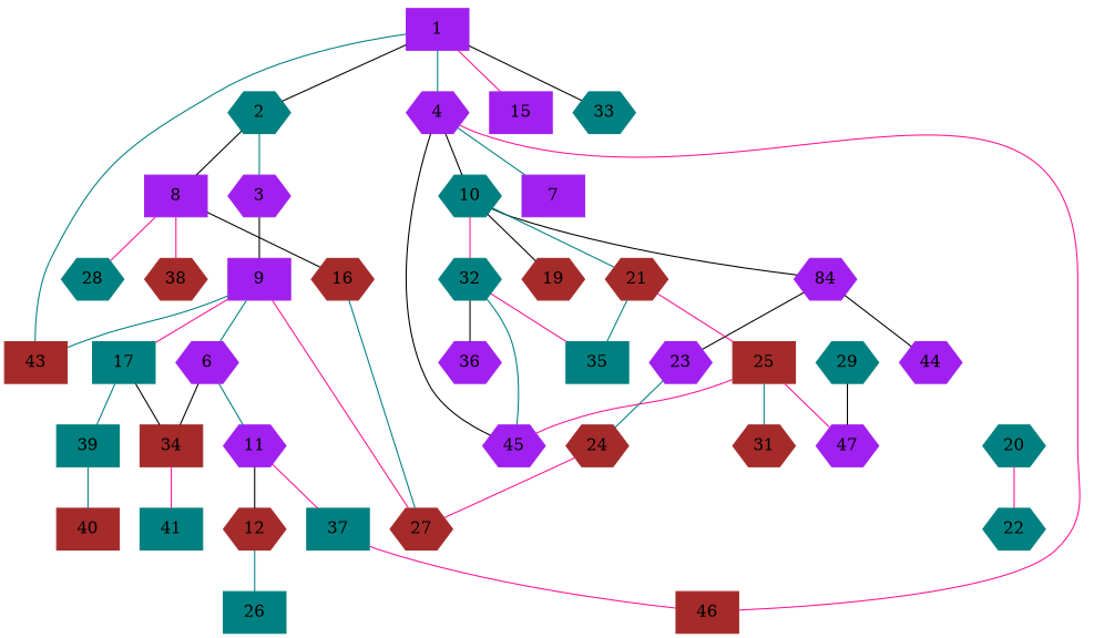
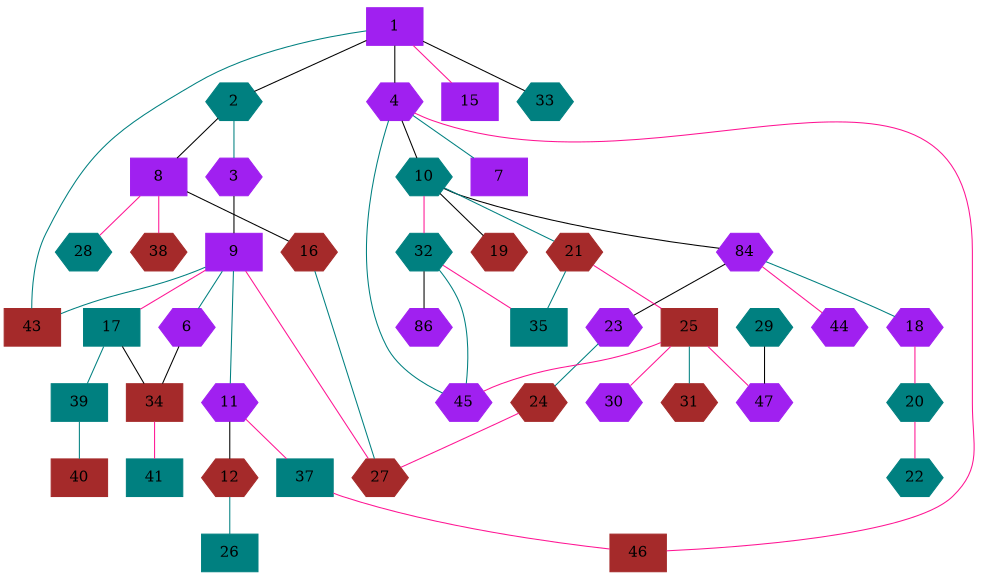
  graph {
    node [color=purple shape=hexagon style=filled]
    edge [color=deeppink weight=1.0]
    1 [shape=box]
    2 [color=teal]
    4
    15 [shape=box]
    33 [color=teal]
    43 [color=brown shape=box]
    3
    8 [shape=box]
    7 [shape=box]
    10 [color=teal]
    45
    46 [color=brown shape=box]
    9 [shape=box]
    16 [color=brown]
    28 [color=teal]
    38 [color=brown]
    6
    11
    34 [color=brown shape=box]
    17 [color=teal shape=box]
    27 [color=brown]
    n22 [label=84]
    19 [color=brown]
    21 [color=brown]
    32 [color=teal]
    35 [color=teal shape=box]
    12 [color=brown]
    37 [color=teal shape=box]
    41 [color=teal shape=box]
    39 [color=teal shape=box]
+   18
    23
    44
    25 [color=brown shape=box]
-   36
+   36 [label=86]
    26 [color=teal shape=box]
    29 [color=teal]
    n38 [label=47]
    20 [color=teal]
    24 [color=brown]
    40 [color=brown shape=box]
    22 [color=teal]
+   30
    31 [color=brown]
    1 -- 2 [color=black]
-   1 -- 4 [color=teal weight=2.0]
+   1 -- 4 [color=black weight=2.0]
    1 -- 15
    1 -- 33 [color=black]
    1 -- 43 [color=teal]
    2 -- 3 [color=teal]
    2 -- 8 [color=black]
    4 -- 7 [color=teal]
    4 -- 10 [color=black]
-   4 -- 45 [color=black]
+   4 -- 45 [color=teal]
    4 -- 46
    3 -- 9 [color=black]
    8 -- 16 [color=black]
    8 -- 28
    8 -- 38
    10 -- n22 [color=black]
    10 -- 19 [color=black]
    10 -- 21 [color=teal]
    10 -- 32 [weight=2.0]
    9 -- 43 [color=teal]
    9 -- 6 [color=teal]
    9 -- 17
    9 -- 27
    16 -- 27 [color=teal]
-   6 -- 11 [color=teal]
+   9 -- 11 [color=teal]
    6 -- 34 [color=black]
    11 -- 12 [color=black]
    11 -- 37
    34 -- 41
    17 -- 34 [color=black]
    17 -- 39 [color=teal]
+   n22 -- 18 [color=teal]
    n22 -- 23 [color=black]
-   n22 -- 44 [color=black]
+   n22 -- 44
    21 -- 35 [color=teal]
    21 -- 25
    32 -- 45 [color=teal]
    32 -- 35
    32 -- 36 [color=black weight=2.0]
    12 -- 26 [color=teal]
    37 -- 46
    39 -- 40 [color=teal]
+   18 -- 20
    23 -- 24 [color=teal]
    25 -- 45
    25 -- n38
+   25 -- 30
    25 -- 31 [color=teal]
    29 -- n38 [color=black]
    20 -- 22
    24 -- 27
  }
